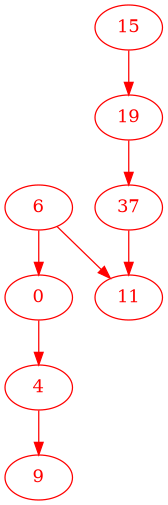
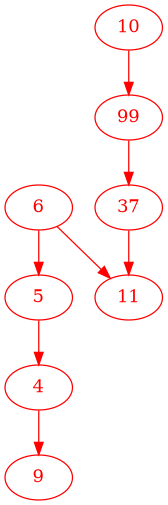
  digraph {
    node [color=red fontcolor=red]
    edge [color=red]
-   0
+   0 [label=5]
    4
    n3 [label=9]
    6
    11
-   15
-   19
+   15 [label=10]
+   19 [label=99]
    n8 [label=37]
    0 -> 4
    4 -> n3
    6 -> 0
    6 -> 11
    15 -> 19
    19 -> n8
    n8 -> 11
  }
